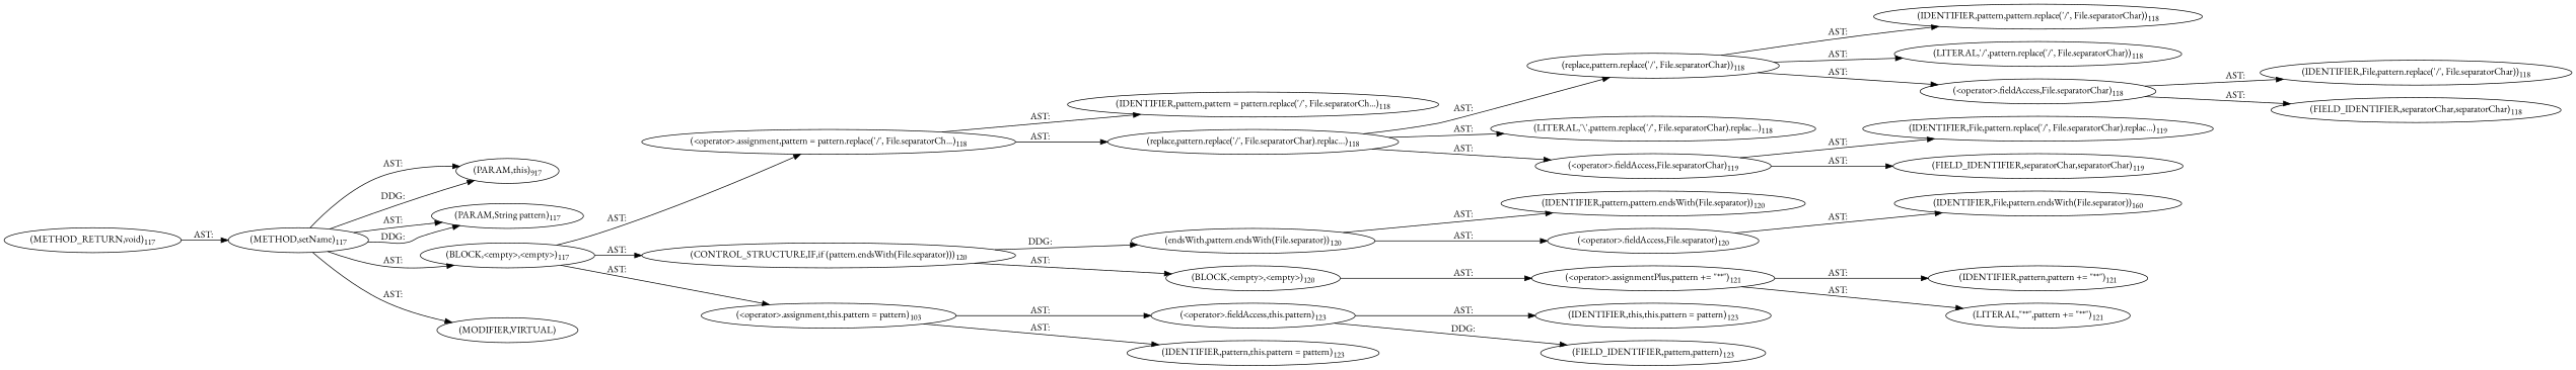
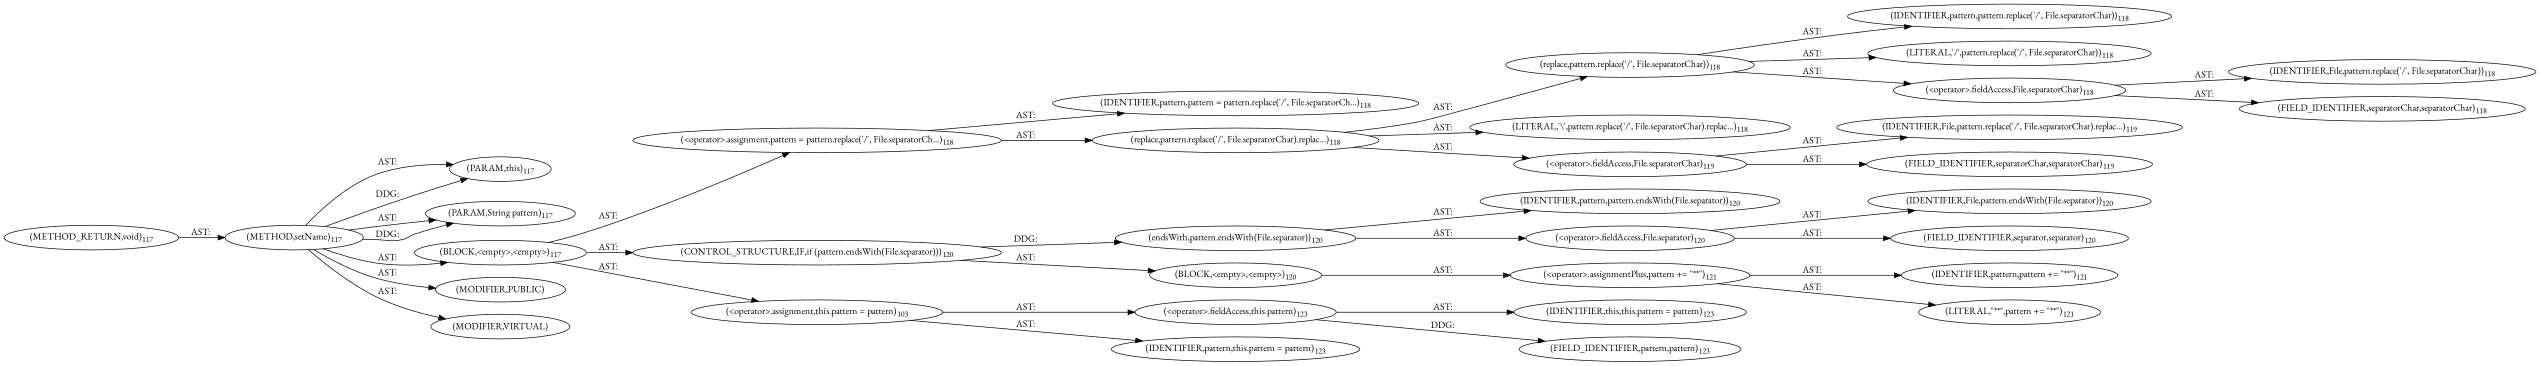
  digraph {
    fontname="EB Garamond"
    rankdir=LR
    node [fontname="EB Garamond"]
    edge [fontname="EB Garamond"]
    n1 [label=<(METHOD,setName)<SUB>117</SUB>>]
-   n2 [label=<(PARAM,this)<SUB>917</SUB>>]
+   n2 [label=<(PARAM,this)<SUB>117</SUB>>]
    n3 [label=<(PARAM,String pattern)<SUB>117</SUB>>]
    n4 [label=<(BLOCK,&lt;empty&gt;,&lt;empty&gt;)<SUB>117</SUB>>]
+   n5 [label=<(MODIFIER,PUBLIC)>]
    n6 [label=<(MODIFIER,VIRTUAL)>]
    n7 [label=<(&lt;operator&gt;.assignment,pattern = pattern.replace('/', File.separatorCh...)<SUB>118</SUB>>]
    n8 [label=<(CONTROL_STRUCTURE,IF,if (pattern.endsWith(File.separator)))<SUB>120</SUB>>]
    n9 [label=<(&lt;operator&gt;.assignment,this.pattern = pattern)<SUB>103</SUB>>]
    n10 [label=<(METHOD_RETURN,void)<SUB>117</SUB>>]
    n11 [label=<(IDENTIFIER,pattern,pattern = pattern.replace('/', File.separatorCh...)<SUB>118</SUB>>]
    n12 [label=<(replace,pattern.replace('/', File.separatorChar).replac...)<SUB>118</SUB>>]
    n13 [label=<(endsWith,pattern.endsWith(File.separator))<SUB>120</SUB>>]
    n14 [label=<(BLOCK,&lt;empty&gt;,&lt;empty&gt;)<SUB>120</SUB>>]
    n15 [label=<(&lt;operator&gt;.fieldAccess,this.pattern)<SUB>123</SUB>>]
    n16 [label=<(IDENTIFIER,pattern,this.pattern = pattern)<SUB>123</SUB>>]
    n17 [label=<(replace,pattern.replace('/', File.separatorChar))<SUB>118</SUB>>]
    n18 [label=<(LITERAL,'\\',pattern.replace('/', File.separatorChar).replac...)<SUB>118</SUB>>]
    n19 [label=<(&lt;operator&gt;.fieldAccess,File.separatorChar)<SUB>119</SUB>>]
    n20 [label=<(IDENTIFIER,pattern,pattern.replace('/', File.separatorChar))<SUB>118</SUB>>]
    n21 [label=<(LITERAL,'/',pattern.replace('/', File.separatorChar))<SUB>118</SUB>>]
    n22 [label=<(&lt;operator&gt;.fieldAccess,File.separatorChar)<SUB>118</SUB>>]
    n23 [label=<(IDENTIFIER,File,pattern.replace('/', File.separatorChar).replac...)<SUB>119</SUB>>]
    n24 [label=<(FIELD_IDENTIFIER,separatorChar,separatorChar)<SUB>119</SUB>>]
    n25 [label=<(IDENTIFIER,File,pattern.replace('/', File.separatorChar))<SUB>118</SUB>>]
    n26 [label=<(FIELD_IDENTIFIER,separatorChar,separatorChar)<SUB>118</SUB>>]
    n27 [label=<(IDENTIFIER,pattern,pattern.endsWith(File.separator))<SUB>120</SUB>>]
    n28 [label=<(&lt;operator&gt;.fieldAccess,File.separator)<SUB>120</SUB>>]
    n29 [label=<(&lt;operator&gt;.assignmentPlus,pattern += &quot;**&quot;)<SUB>121</SUB>>]
-   n30 [label=<(IDENTIFIER,File,pattern.endsWith(File.separator))<SUB>160</SUB>>]
+   n30 [label=<(IDENTIFIER,File,pattern.endsWith(File.separator))<SUB>120</SUB>>]
+   n31 [label=<(FIELD_IDENTIFIER,separator,separator)<SUB>120</SUB>>]
    n32 [label=<(IDENTIFIER,pattern,pattern += &quot;**&quot;)<SUB>121</SUB>>]
    n33 [label=<(LITERAL,&quot;**&quot;,pattern += &quot;**&quot;)<SUB>121</SUB>>]
    n34 [label=<(IDENTIFIER,this,this.pattern = pattern)<SUB>123</SUB>>]
    n35 [label=<(FIELD_IDENTIFIER,pattern,pattern)<SUB>123</SUB>>]
    n1 -> n2 [label="AST: "]
    n1 -> n2 [label="DDG: "]
    n1 -> n3 [label="AST: "]
    n1 -> n3 [label="DDG: "]
    n1 -> n4 [label="AST: "]
+   n1 -> n5 [label="AST: "]
    n1 -> n6 [label="AST: "]
    n4 -> n7 [label="AST: "]
    n4 -> n8 [label="AST: "]
    n4 -> n9 [label="AST: "]
    n7 -> n11 [label="AST: "]
    n7 -> n12 [label="AST: "]
    n8 -> n13 [label="DDG: "]
    n8 -> n14 [label="AST: "]
    n9 -> n15 [label="AST: "]
    n9 -> n16 [label="AST: "]
    n10 -> n1 [label="AST: "]
    n12 -> n17 [label="AST: "]
    n12 -> n18 [label="AST: "]
    n12 -> n19 [label="AST: "]
    n13 -> n27 [label="AST: "]
    n13 -> n28 [label="AST: "]
    n14 -> n29 [label="AST: "]
    n15 -> n34 [label="AST: "]
    n15 -> n35 [label="DDG: "]
    n17 -> n20 [label="AST: "]
    n17 -> n21 [label="AST: "]
    n17 -> n22 [label="AST: "]
    n19 -> n23 [label="AST: "]
    n19 -> n24 [label="AST: "]
    n22 -> n25 [label="AST: "]
    n22 -> n26 [label="AST: "]
    n28 -> n30 [label="AST: "]
+   n28 -> n31 [label="AST: "]
    n29 -> n32 [label="AST: "]
    n29 -> n33 [label="AST: "]
  }
